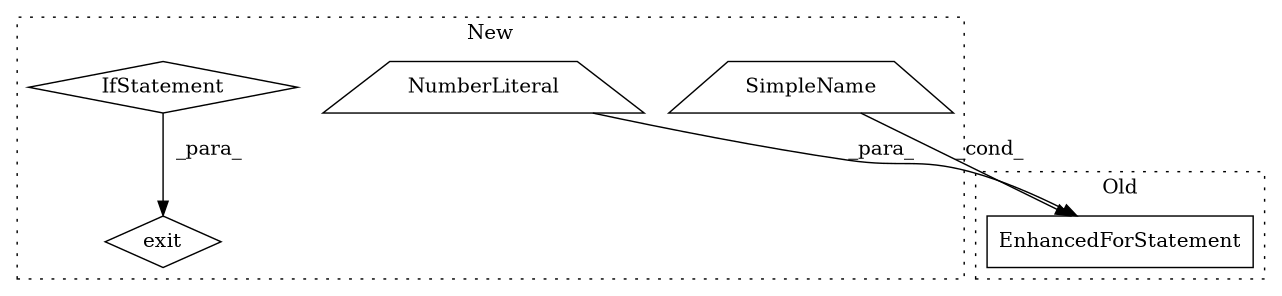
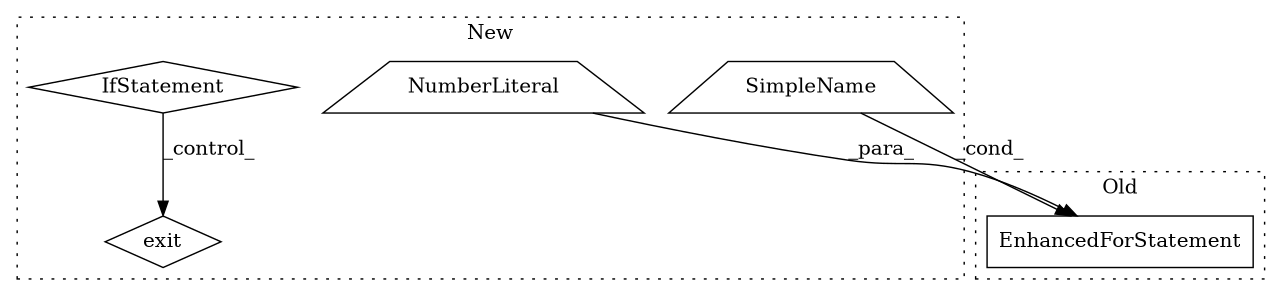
  digraph {
    node [shape=diamond]
    n1 [a=32 l="5,1" label=exit s="2126,2132"]
    n2 [a=34 l=1 label=NumberLiteral s=2131 shape=trapezium]
    n3 [a=25 l="4,2" label=IfStatement s="1941,2042"]
    n4 [a=42 label=SimpleName shape=trapezium]
    n5 [a=70 l="57,2" label=EnhancedForStatement s="1708,1795" shape=box]
    subgraph cluster_1 {
      label=New
      style=dotted
      n1
      n2
      n3
      n4
    }
    subgraph cluster_2 {
      label=Old
      style=dotted
      n5
    }
    n2 -> n5 [label=_para_]
-   n3 -> n1 [label=_para_]
+   n3 -> n1 [label=_control_]
    n4 -> n5 [label=_cond_]
  }
